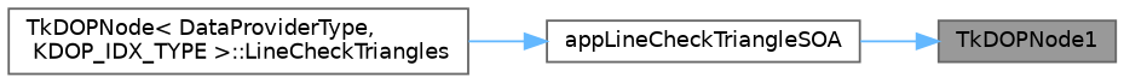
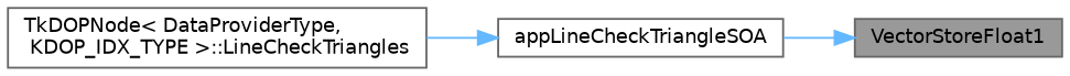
  digraph {
    rankdir=RL
    node [color=grey40 fillcolor=white fontname=Helvetica fontsize=10 shape=box style=filled]
    edge [color=steelblue1 dir=back fontname=Helvetica fontsize=10 labelfontname=Helvetica labelfontsize=10 style=solid]
-   n1 [color=gray40 fillcolor=grey60 fontcolor=black height=0.2 label=TkDOPNode1 width=0.4]
+   n1 [color=gray40 fillcolor=grey60 fontcolor=black height=0.2 label=VectorStoreFloat1 width=0.4]
    n2 [height=0.2 label=appLineCheckTriangleSOA width=0.4]
    n3 [height=0.2 label="TkDOPNode\< DataProviderType,\l KDOP_IDX_TYPE \>::LineCheckTriangles" width=0.4]
    n1 -> n2
    n2 -> n3
  }
